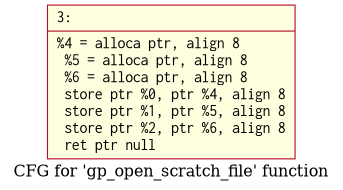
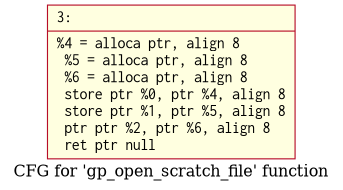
  digraph {
    label="CFG for 'gp_open_scratch_file' function"
-   n1 [color="#b70d28ff" fillcolor=lightyellow fontname=Courier label="{3:\l|  %4 = alloca ptr, align 8\l  %5 = alloca ptr, align 8\l  %6 = alloca ptr, align 8\l  store ptr %0, ptr %4, align 8\l  store ptr %1, ptr %5, align 8\l  store ptr %2, ptr %6, align 8\l  ret ptr null\l}" shape=record style=filled]
+   n1 [color="#b70d28ff" fillcolor=lightyellow fontname=Courier label="{3:\l|  %4 = alloca ptr, align 8\l  %5 = alloca ptr, align 8\l  %6 = alloca ptr, align 8\l  store ptr %0, ptr %4, align 8\l  store ptr %1, ptr %5, align 8\l  ptr ptr %2, ptr %6, align 8\l  ret ptr null\l}" shape=record style=filled]
  }
